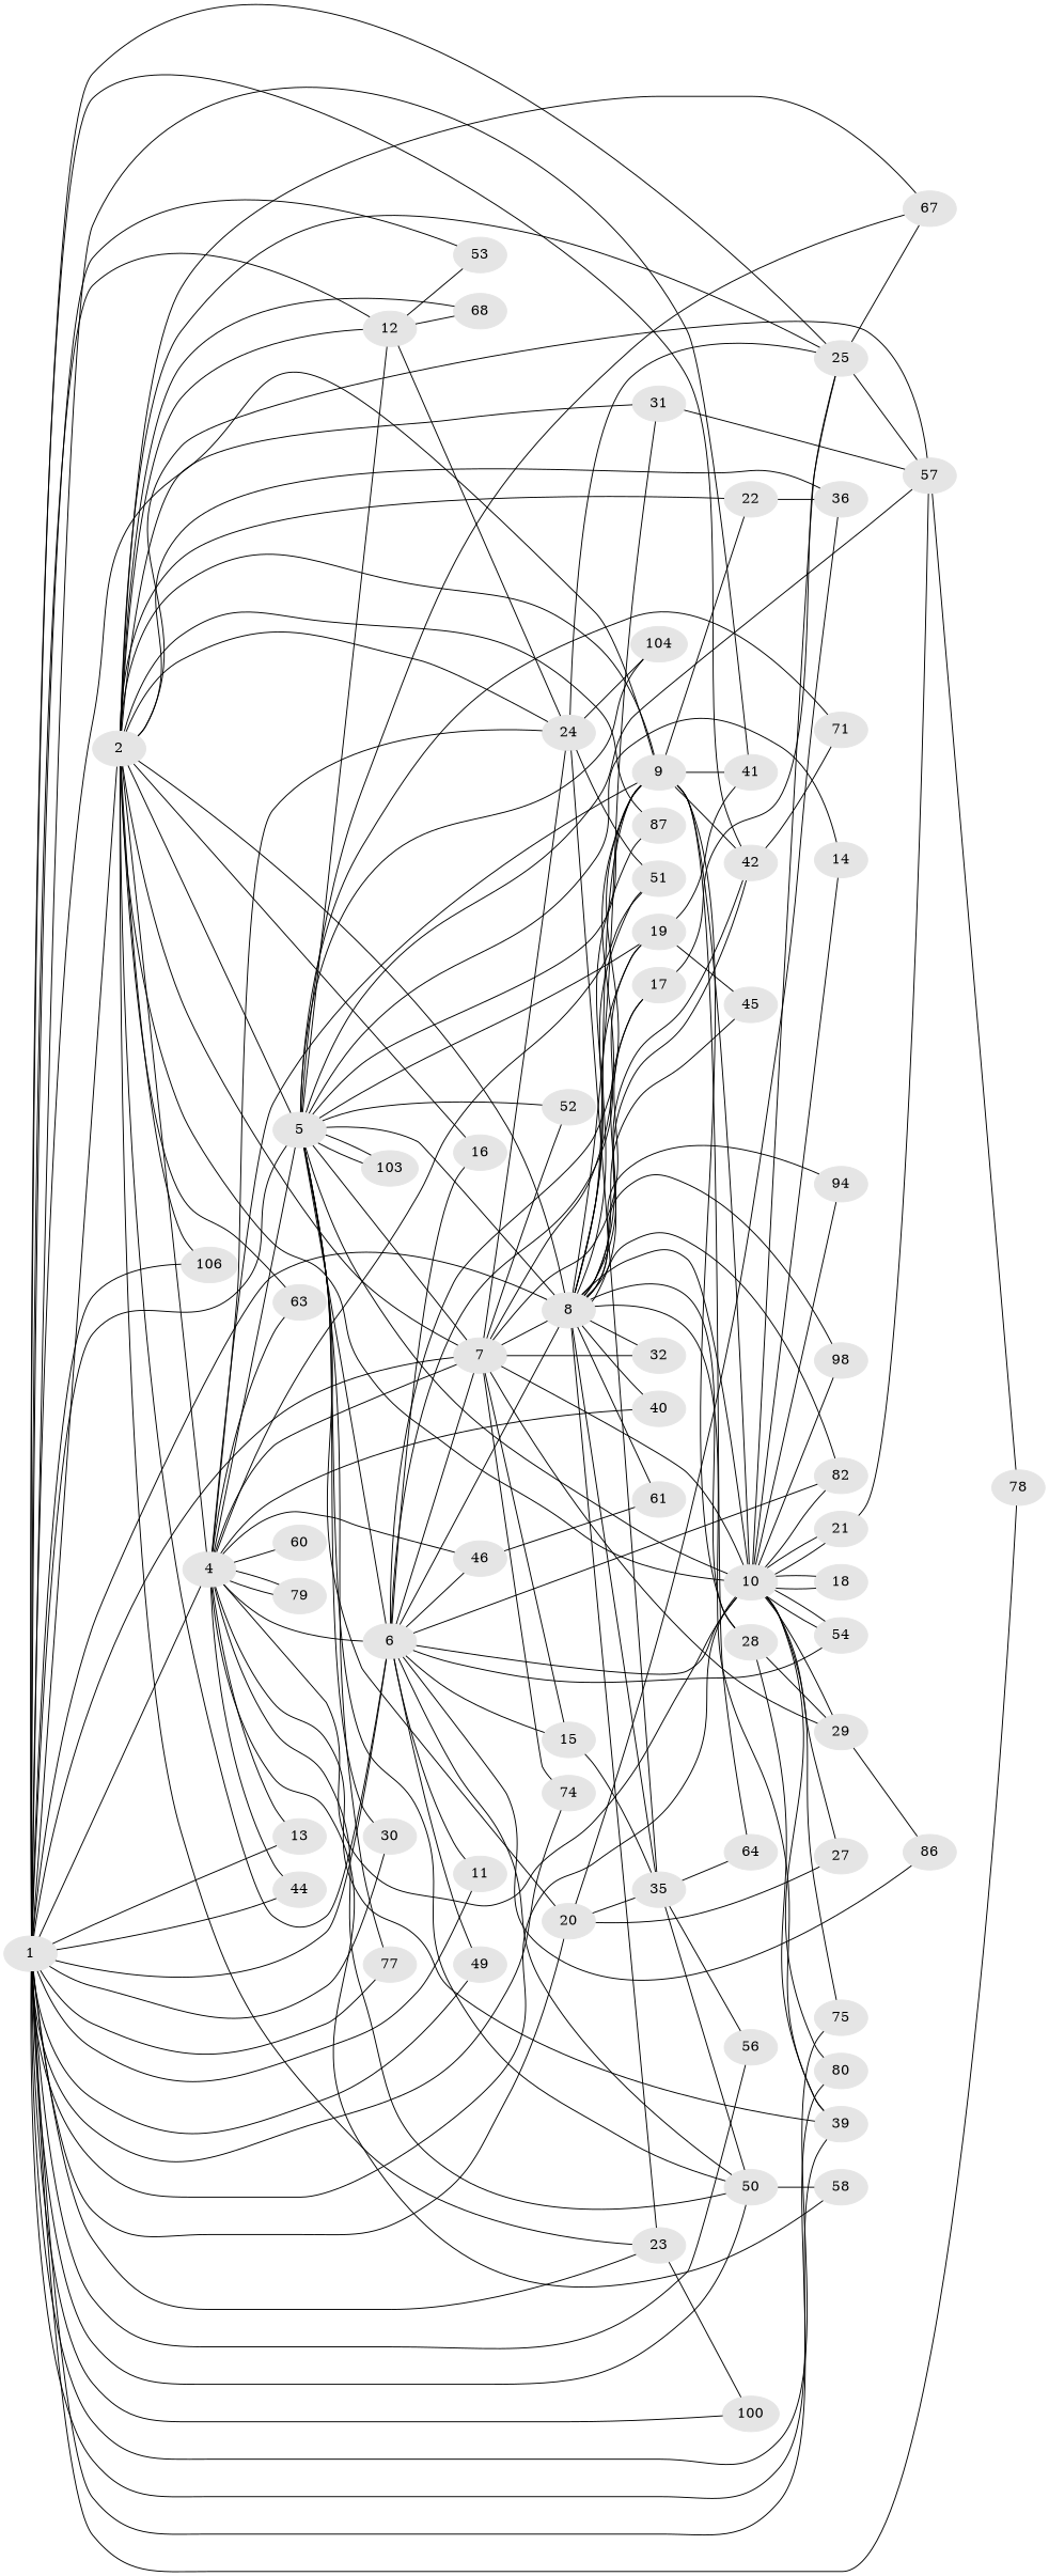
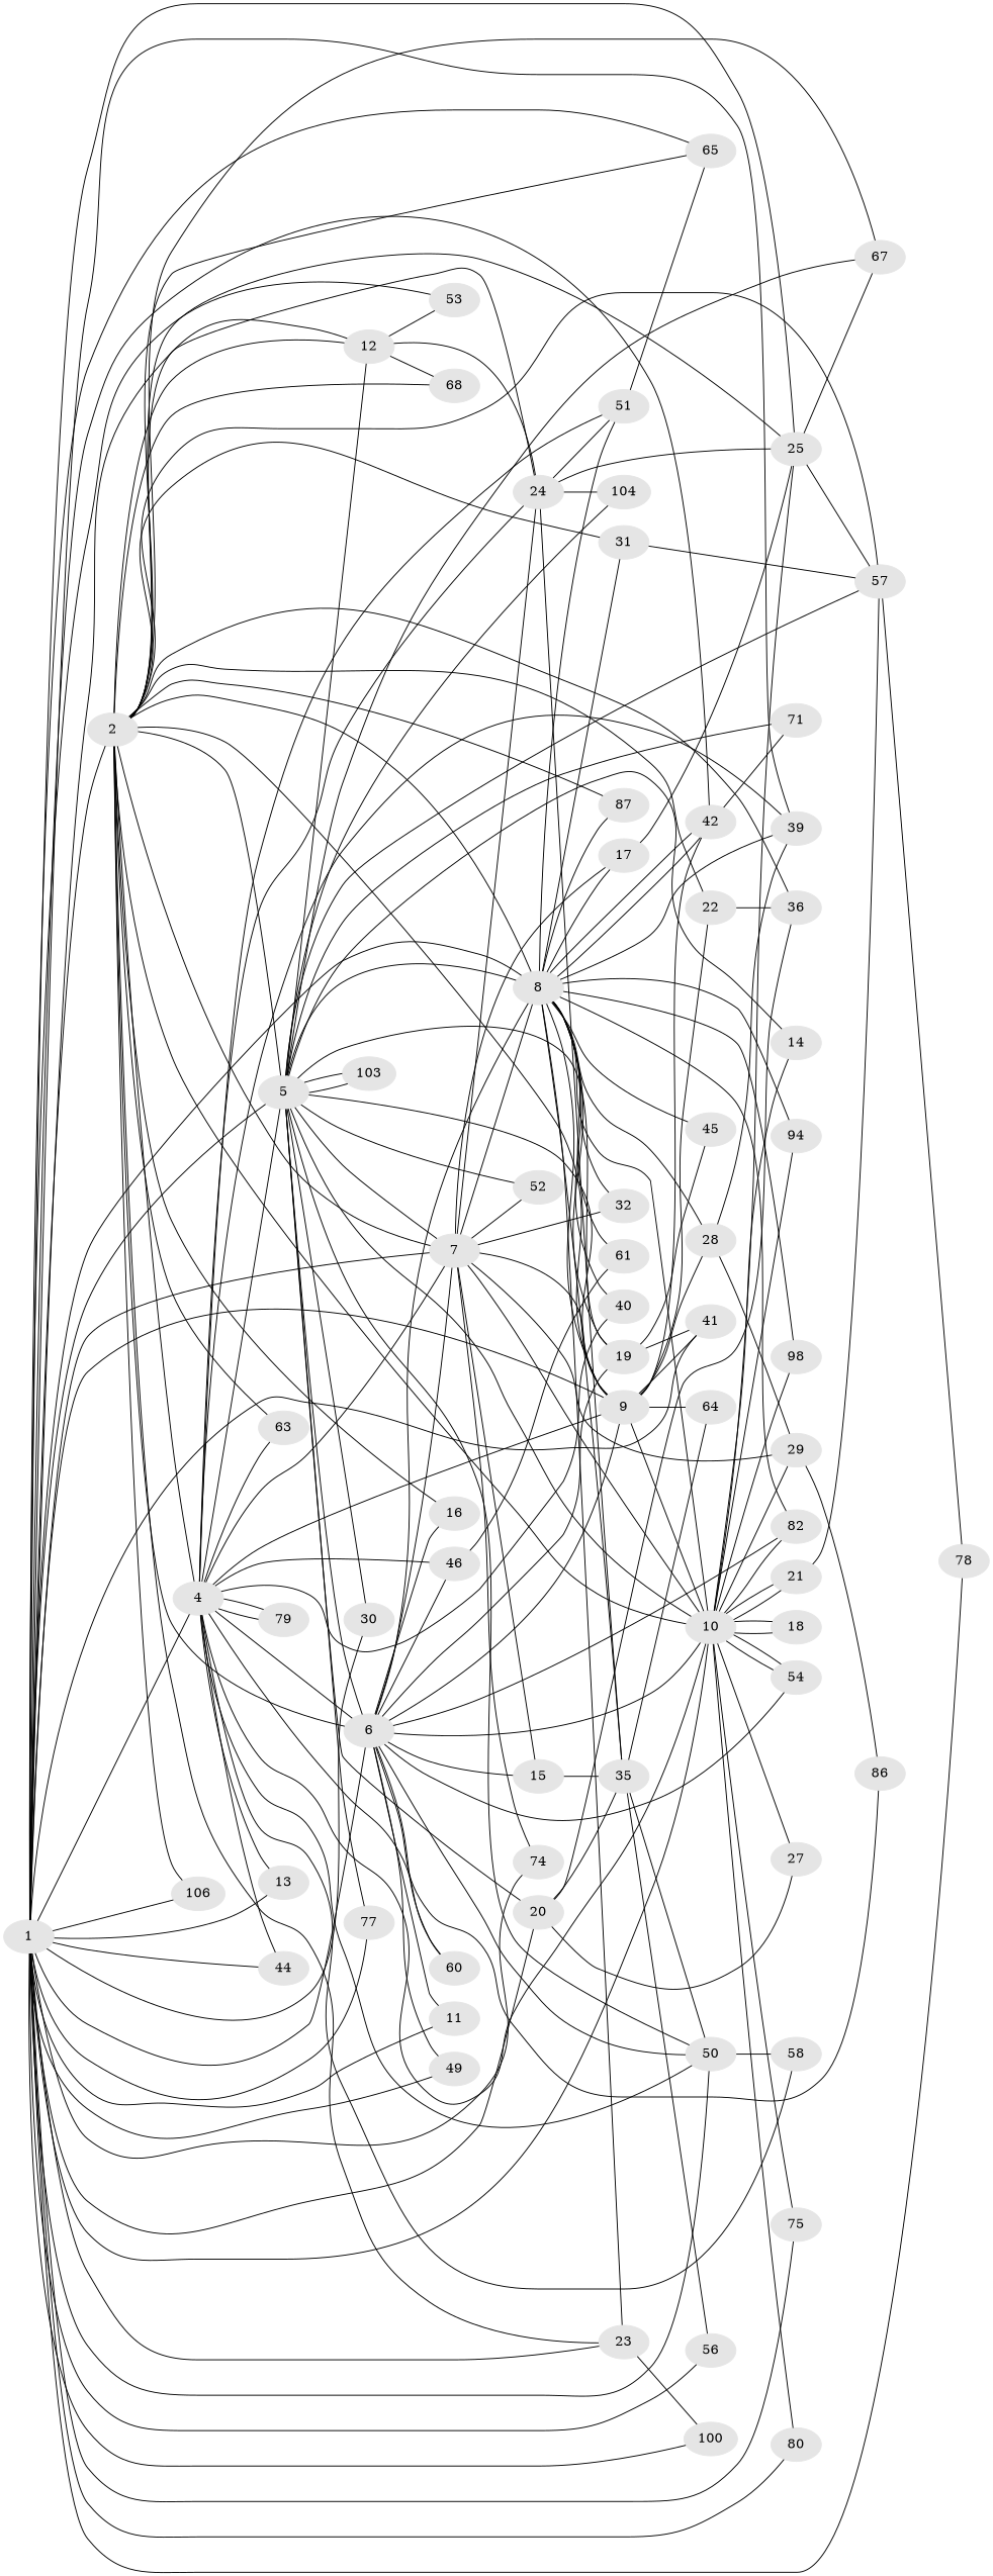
  graph {
    rankdir=LR
    node [color=gray90 style=filled]
    1 [super="+3"]
    2 [super="+48"]
    4
    5
    6 [super="+81+66"]
    7 [super="+115+95+113+33"]
    8 [super="+69+72+89"]
    9
    10 [super="+26"]
    11
    12
    13
    20
    23
    25 [super="+117+105+38"]
    30
    39 [super="+101+62"]
    41 [super="+93"]
    42 [super="+118+114"]
    44
    49
    50 [super="+109"]
    53
    56
+   65
    n26 [label=78]
    74
    75
    77
    80
    100
    106
    16
    22
    24 [super="+37"]
    31
    36 [super="+76"]
    57 [super="+59+91+99"]
    63
    67 [super="+108"]
    68
    87
    40 [super="+107"]
    46 [super="+116"]
    51
    58
    60
    79
    14
    19
    52
    71
    103
    104
    15
    54 [super="+102"]
    82 [super="+85"]
    86
    17
    29 [super="+78"]
    32
    28
    35 [super="+55+47"]
    45
    61
    94
    98
    64
    18
    21
    27
    1 -- 2 [weight=2]
    1 -- 4 [weight=2]
    1 -- 5 [weight=2]
    1 -- 6 [weight=4]
    1 -- 7 [weight=2]
    1 -- 8 [weight=3]
    1 -- 9 [weight=2]
    1 -- 10 [weight=3]
    1 -- 11
    1 -- 12
    1 -- 13
    1 -- 20
    1 -- 23
    1 -- 25
    1 -- 30
    1 -- 39
    1 -- 41
    1 -- 42
    1 -- 44
    1 -- 49
    1 -- 50
    1 -- 53
    1 -- 56
+   1 -- 65
    1 -- n26
    1 -- 74
    1 -- 75
    1 -- 77
    1 -- 80
    1 -- 100
    1 -- 106
    2 -- 4
    2 -- 5
    2 -- 6
    2 -- 7
    2 -- 8
    2 -- 9
    2 -- 10 [weight=3]
    2 -- 12
    2 -- 23
    2 -- 25
+   2 -- 65
    2 -- 106
    2 -- 16
    2 -- 22
    2 -- 24
    2 -- 31
    2 -- 36
    2 -- 57
    2 -- 63
    2 -- 67
    2 -- 68
    2 -- 87
    4 -- 5
    4 -- 6
    4 -- 7
    4 -- 9
    4 -- 10
    4 -- 13
    4 -- 39
    4 -- 44
    4 -- 50
    4 -- 24
    4 -- 63
    4 -- 40 [weight=2]
    4 -- 46
    4 -- 51
    4 -- 58
    4 -- 60
    4 -- 79
    4 -- 79
    5 -- 6
    5 -- 7
    5 -- 8 [weight=2]
    5 -- 9
    5 -- 10
    5 -- 12
    5 -- 20
    5 -- 30
    5 -- 50
    5 -- 77
    5 -- 57
    5 -- 67
    5 -- 14
    5 -- 19
    5 -- 52
    5 -- 71
    5 -- 103
    5 -- 103
    5 -- 104
    6 -- 7
    6 -- 8 [weight=2]
    6 -- 9
    6 -- 10
    6 -- 11
    6 -- 49
    6 -- 50
    6 -- 16
    6 -- 46 [weight=2]
+   6 -- 60
    6 -- 19
    6 -- 15
    6 -- 54
    6 -- 82
    6 -- 86
    7 -- 8 [weight=2]
    7 -- 9
    7 -- 10
    7 -- 74
    7 -- 24
    7 -- 52 [weight=2]
    7 -- 15
    7 -- 17
    7 -- 29 [weight=2]
    7 -- 32
    8 -- 9
    8 -- 10 [weight=3]
    8 -- 23
    8 -- 39
    8 -- 42
    8 -- 42
    8 -- 31
    8 -- 87
    8 -- 40
    8 -- 51
    8 -- 19
    8 -- 82
    8 -- 17
    8 -- 32
    8 -- 28
    8 -- 35
    8 -- 45
    8 -- 61
    8 -- 94
    8 -- 98
    9 -- 10 [weight=2]
    9 -- 41
    9 -- 42
    9 -- 22
    9 -- 28
    9 -- 64
    10 -- 25
    10 -- 75
    10 -- 80
    10 -- 14
    10 -- 54
    10 -- 54
    10 -- 82
    10 -- 29
    10 -- 94
    10 -- 98
    10 -- 18
    10 -- 18
    10 -- 21
    10 -- 21
    10 -- 27
    12 -- 53
    12 -- 24
    12 -- 68
    20 -- 36
    20 -- 35
    20 -- 27
    23 -- 100
    25 -- 57
    25 -- 67
    42 -- 71
    50 -- 58 [weight=2]
    22 -- 36
    24 -- 25
    24 -- 51
    24 -- 104
    24 -- 35
    31 -- 57
    57 -- n26
    46 -- 61
+   51 -- 65
    19 -- 41
    19 -- 45
    15 -- 35
    17 -- 25
    29 -- 86
    28 -- 39
    28 -- 29
    35 -- 50
    35 -- 56
    35 -- 64
    21 -- 57
  }
